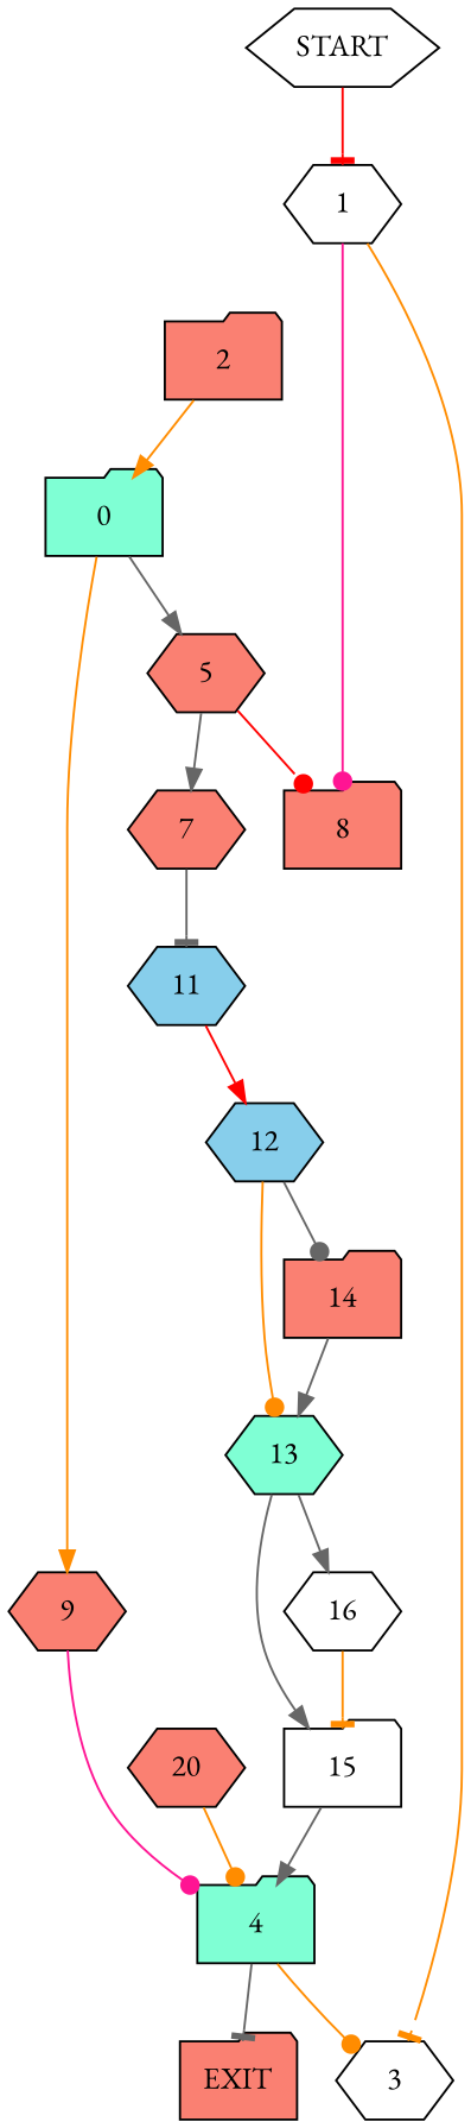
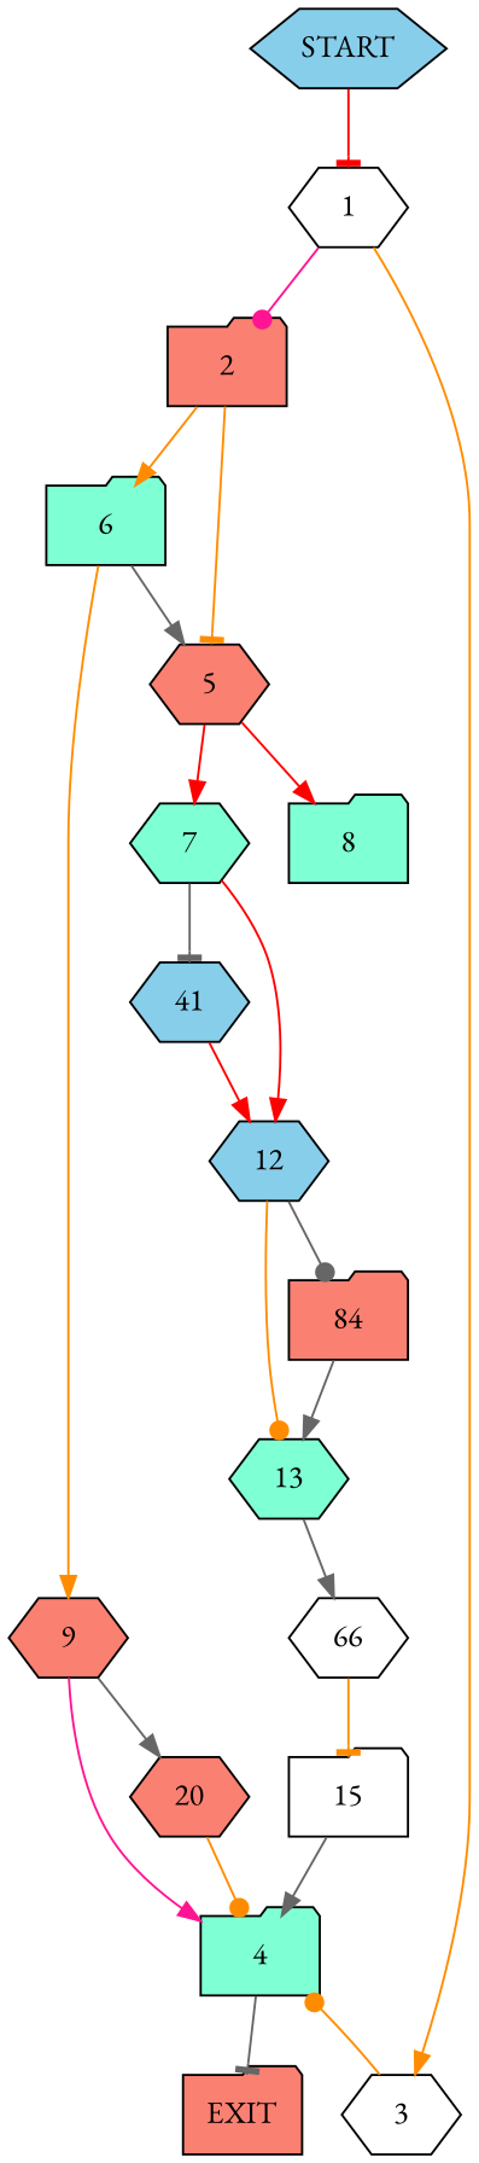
  digraph {
    fontname="EB Garamond"
    node [fillcolor=salmon fontname="EB Garamond" shape=hexagon style=filled]
    edge [arrowhead=normal color=gray40 fontname="EB Garamond"]
-   n1 [fillcolor=white label=START]
+   n1 [fillcolor=skyblue label=START]
    1 [fillcolor=white]
    2 [shape=folder]
    3 [fillcolor=white]
    n5 [label=EXIT shape=folder]
    5
-   6 [fillcolor=aquamarine shape=folder label=0]
+   6 [fillcolor=aquamarine shape=folder]
    4 [fillcolor=aquamarine shape=folder]
-   7
-   8 [shape=folder]
+   7 [fillcolor=aquamarine]
+   8 [fillcolor=aquamarine shape=folder]
    9
-   11 [fillcolor=skyblue]
+   11 [fillcolor=skyblue label=41]
    12 [fillcolor=skyblue]
    n14 [label=20]
    13 [fillcolor=aquamarine]
-   14 [shape=folder]
+   14 [shape=folder label=84]
    15 [fillcolor=white shape=folder]
-   16 [fillcolor=white]
+   16 [fillcolor=white label=66]
    n1 -> 1 [arrowhead=tee color=red]
-   1 -> 8 [arrowhead=dot color=deeppink]
-   1 -> 3 [arrowhead=tee color=darkorange]
+   1 -> 2 [arrowhead=dot color=deeppink]
+   1 -> 3 [color=darkorange]
+   2 -> 5 [arrowhead=tee color=darkorange]
    2 -> 6 [color=darkorange]
-   4 -> 3 [arrowhead=dot color=darkorange]
-   5 -> 7
-   5 -> 8 [arrowhead=dot color=red]
+   3 -> 4 [arrowhead=dot color=darkorange]
+   5 -> 7 [color=red]
+   5 -> 8 [color=red]
    6 -> 5
    6 -> 9 [color=darkorange]
    4 -> n5 [arrowhead=tee]
    7 -> 11 [arrowhead=tee]
-   9 -> 4 [arrowhead=dot color=deeppink]
+   7 -> 12 [color=red]
+   9 -> 4 [color=deeppink]
+   9 -> n14
    11 -> 12 [color=red]
    12 -> 13 [arrowhead=dot color=darkorange]
    12 -> 14 [arrowhead=dot]
    n14 -> 4 [arrowhead=dot color=darkorange]
-   13 -> 15
    13 -> 16
    14 -> 13
    15 -> 4
    16 -> 15 [arrowhead=tee color=darkorange]
  }
